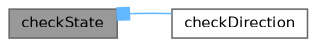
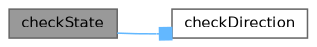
  digraph {
    rankdir=LR
    node [fontname=Helvetica fontsize=10 shape=box style=filled]
    n1 [color=gray40 fillcolor=grey60 fontcolor=black height=0.2 label=checkState width=0.4]
    n2 [color=grey40 fillcolor=white height=0.2 label=checkDirection width=0.4]
-   n2 -> n1 [color=steelblue1 fontname=Helvetica fontsize=10 labelfontname=Helvetica labelfontsize=10 style=solid arrowhead=box]
+   n1 -> n2 [color=steelblue1 fontname=Helvetica fontsize=10 labelfontname=Helvetica labelfontsize=10 style=solid arrowhead=box]
  }
